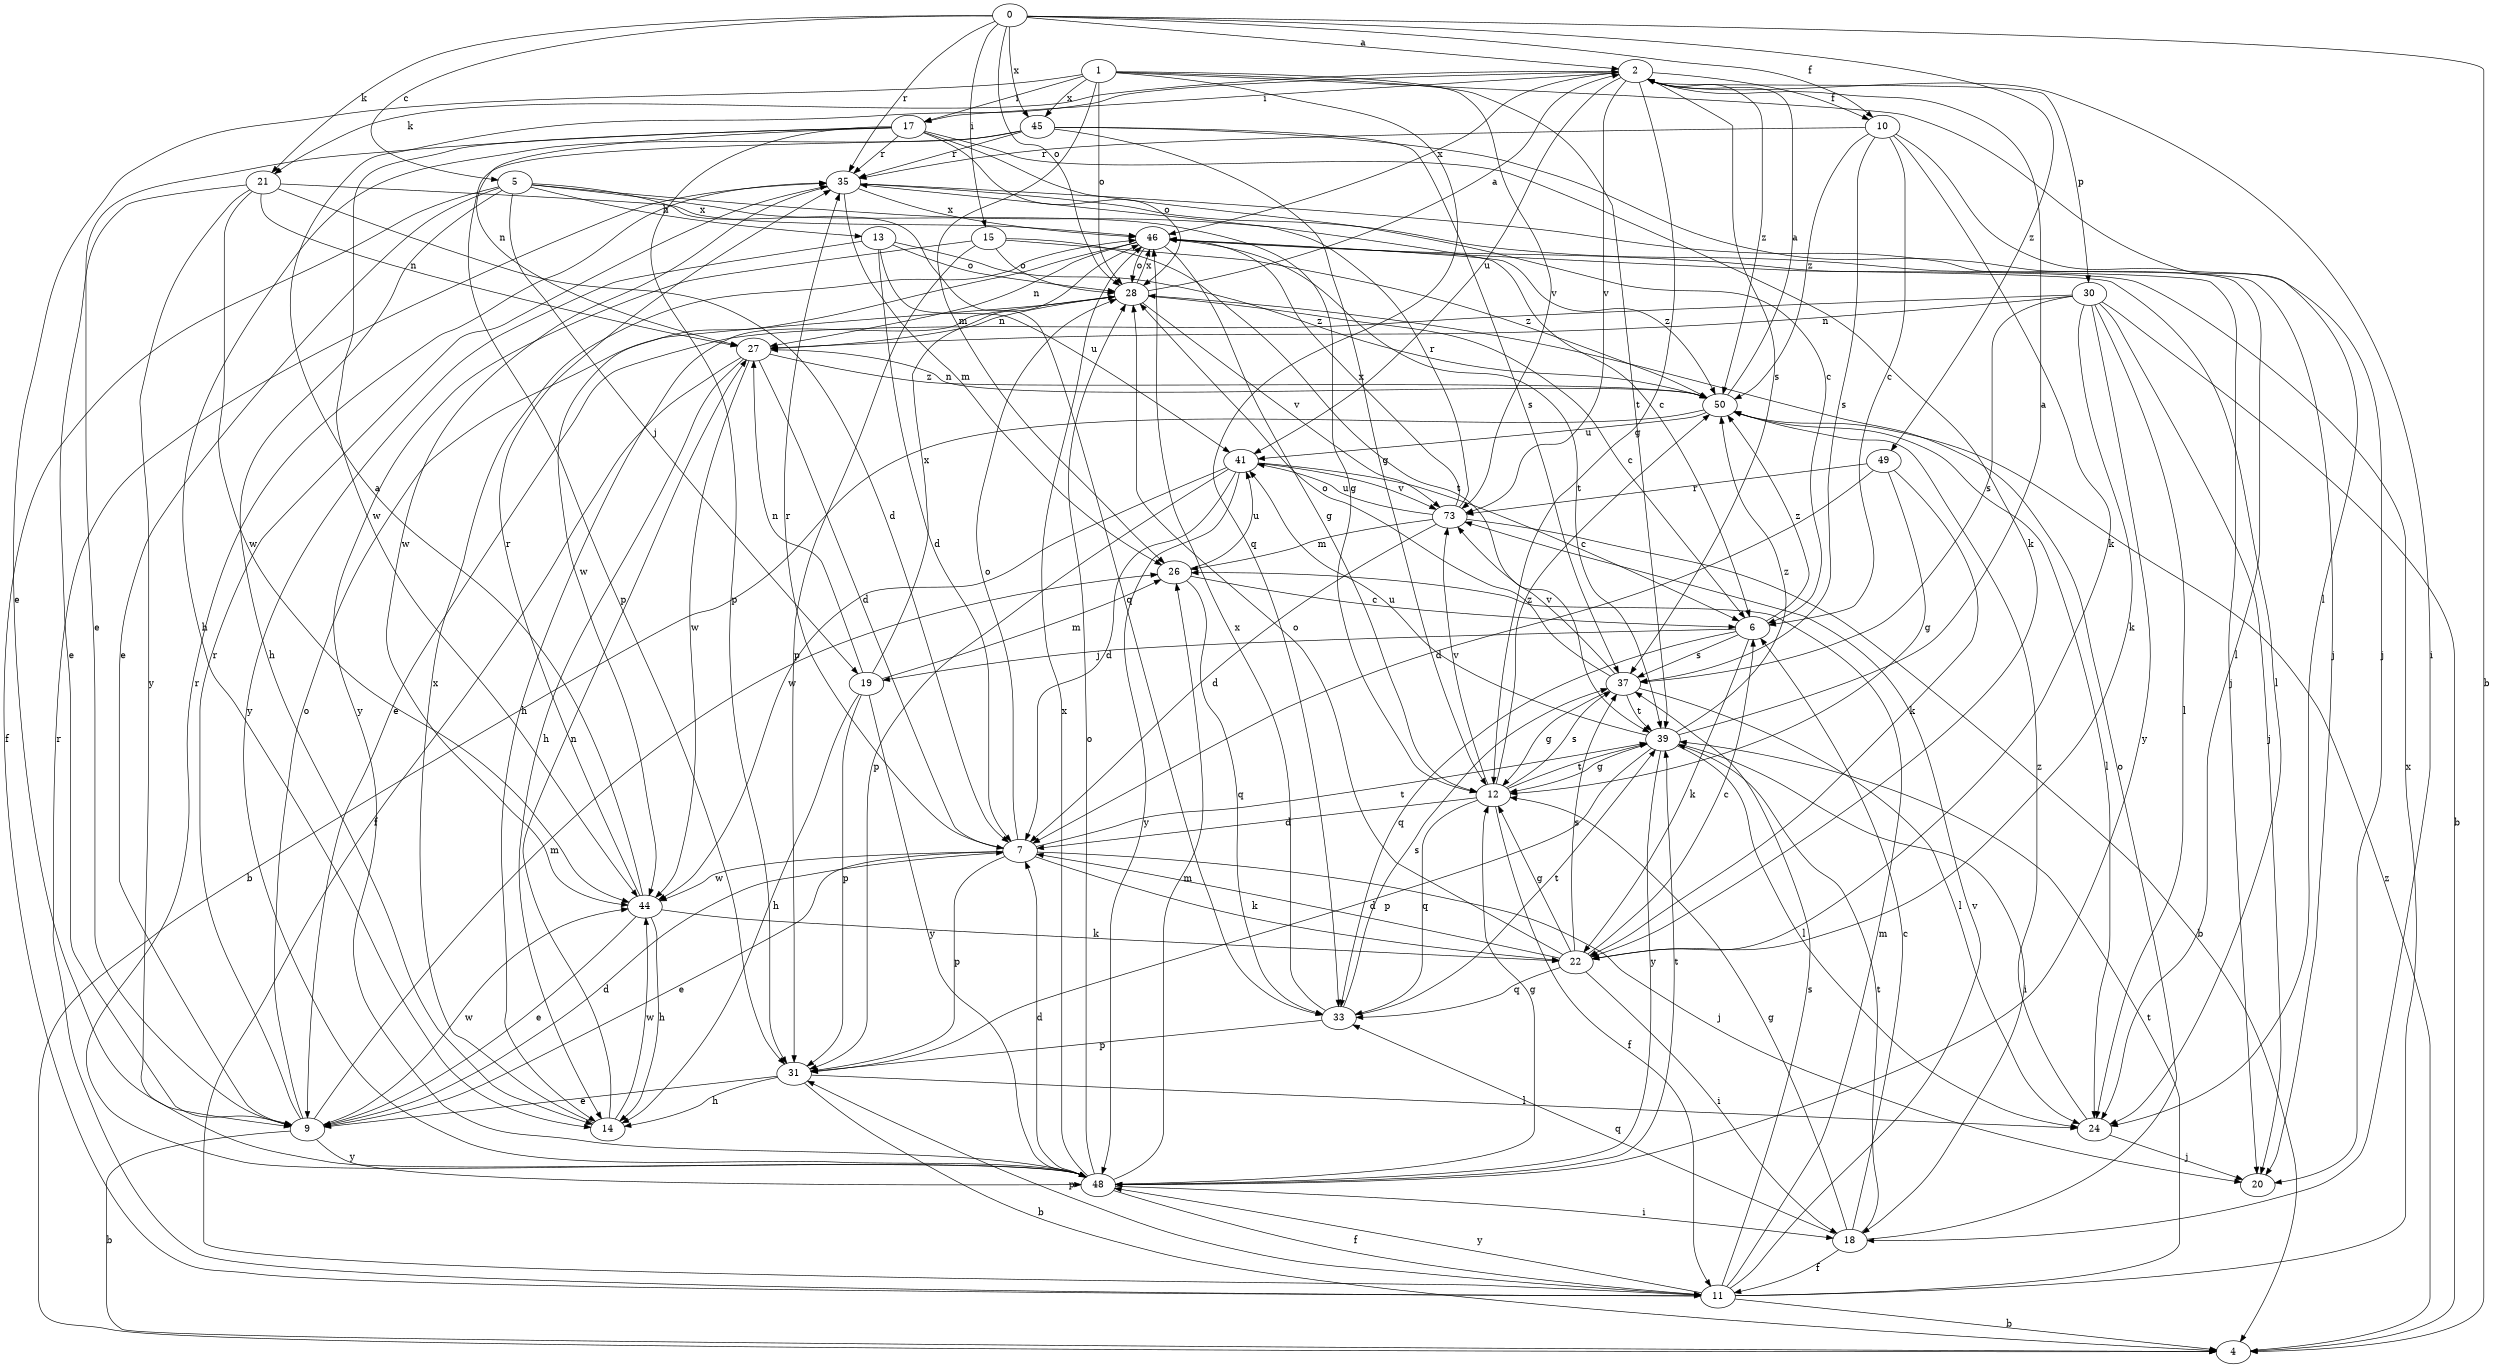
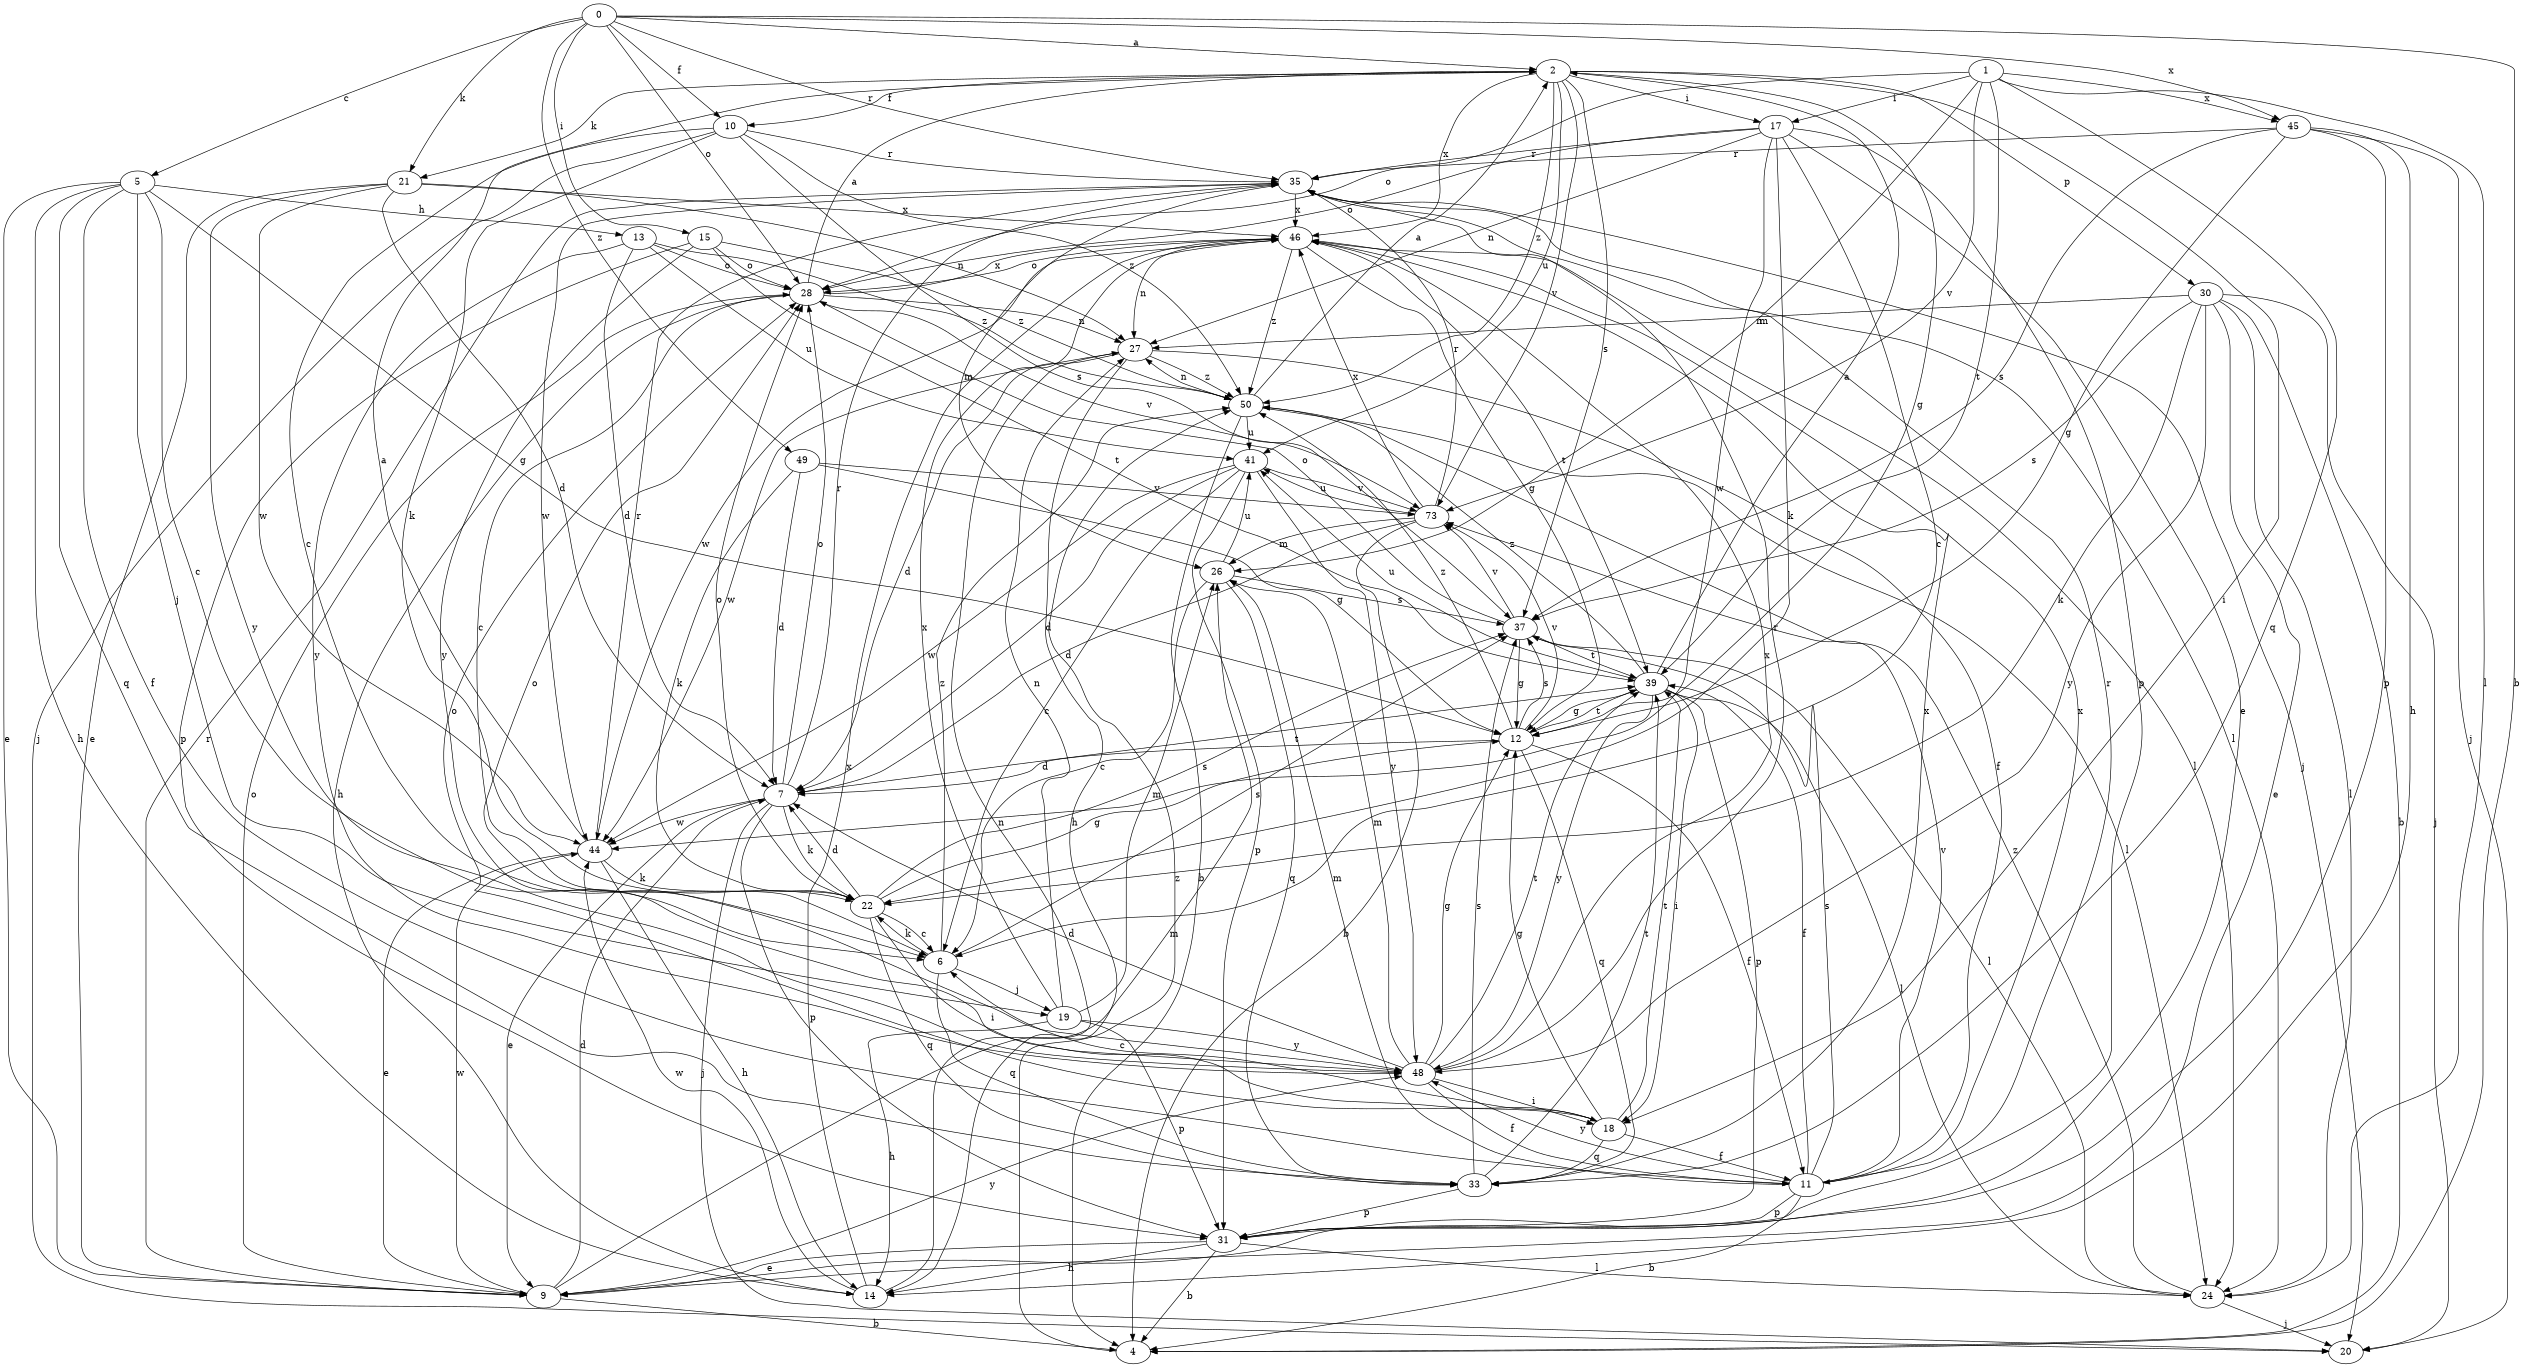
  strict digraph {
    0
    2
    4
    5
    10
    15
    21
    28
    35
    45
    49
    17
    n13 [label=73]
    12
    18
    30
    37
    41
    46
    50
    9
    33
    6
    11
    13
    14
    19
    22
    20
    39
    31
    48
    7
    44
    27
    24
    26
    1
    0 -> 2 [label=a]
    0 -> 4 [label=b]
    0 -> 5 [label=c]
    0 -> 10 [label=f]
    0 -> 15 [label=i]
    0 -> 21 [label=k]
    0 -> 28 [label=o]
    0 -> 35 [label=r]
    0 -> 45 [label=x]
    0 -> 49 [label=z]
    2 -> 10 [label=f]
    2 -> 21 [label=k]
    2 -> 17 [label=i]
    2 -> n13 [label=v]
    2 -> 12 [label=g]
    2 -> 18 [label=i]
    2 -> 30 [label=p]
    2 -> 37 [label=s]
    2 -> 41 [label=u]
    2 -> 46 [label=x]
    2 -> 50 [label=z]
    4 -> 50 [label=z]
    5 -> 12 [label=g]
    5 -> 9 [label=e]
    5 -> 33 [label=q]
    5 -> 6 [label=c]
    5 -> 11 [label=f]
    5 -> 13 [label=h]
    5 -> 14 [label=h]
    5 -> 19 [label=j]
    10 -> 35 [label=r]
    10 -> 37 [label=s]
    10 -> 50 [label=z]
    10 -> 6 [label=c]
    10 -> 22 [label=k]
    10 -> 20 [label=j]
    15 -> 28 [label=o]
    15 -> 50 [label=z]
    15 -> 39 [label=t]
    15 -> 31 [label=p]
    15 -> 48 [label=y]
    21 -> 46 [label=x]
    21 -> 9 [label=e]
    21 -> 48 [label=y]
    21 -> 7 [label=d]
    21 -> 44 [label=w]
    21 -> 27 [label=n]
    28 -> 2 [label=a]
    28 -> n13 [label=v]
    28 -> 46 [label=x]
    28 -> 6 [label=c]
    28 -> 14 [label=h]
    28 -> 27 [label=n]
    35 -> 46 [label=x]
    35 -> 20 [label=j]
    35 -> 44 [label=w]
    35 -> 24 [label=l]
    35 -> 26 [label=m]
    45 -> 35 [label=r]
    45 -> 12 [label=g]
    45 -> 37 [label=s]
    45 -> 14 [label=h]
    45 -> 20 [label=j]
    45 -> 31 [label=p]
-   49 -> n13 [label=r]
+   49 -> n13 [label=v]
    49 -> 12 [label=g]
    49 -> 22 [label=k]
    49 -> 7 [label=d]
    17 -> 28 [label=o]
    17 -> 35 [label=r]
    17 -> 9 [label=e]
    17 -> 6 [label=c]
    17 -> 22 [label=k]
    17 -> 31 [label=p]
    17 -> 44 [label=w]
    17 -> 27 [label=n]
    n13 -> 4 [label=b]
    n13 -> 35 [label=r]
    n13 -> 41 [label=u]
    n13 -> 46 [label=x]
    n13 -> 7 [label=d]
    n13 -> 26 [label=m]
    12 -> n13 [label=v]
    12 -> 37 [label=s]
    12 -> 50 [label=z]
    12 -> 33 [label=q]
    12 -> 11 [label=f]
    12 -> 39 [label=t]
    12 -> 7 [label=d]
    18 -> 28 [label=o]
    18 -> 12 [label=g]
    18 -> 33 [label=q]
    18 -> 6 [label=c]
    18 -> 11 [label=f]
    18 -> 39 [label=t]
    30 -> 4 [label=b]
    30 -> 37 [label=s]
    30 -> 9 [label=e]
    30 -> 22 [label=k]
    30 -> 20 [label=j]
    30 -> 48 [label=y]
    30 -> 27 [label=n]
    30 -> 24 [label=l]
    37 -> 28 [label=o]
    37 -> n13 [label=v]
    37 -> 12 [label=g]
    37 -> 39 [label=t]
    37 -> 24 [label=l]
    41 -> n13 [label=v]
    41 -> 6 [label=c]
    41 -> 31 [label=p]
    41 -> 48 [label=y]
    41 -> 7 [label=d]
    41 -> 44 [label=w]
    46 -> 28 [label=o]
    46 -> 12 [label=g]
    46 -> 50 [label=z]
    46 -> 39 [label=t]
    46 -> 44 [label=w]
    46 -> 27 [label=n]
    46 -> 24 [label=l]
    50 -> 2 [label=a]
    50 -> 4 [label=b]
    50 -> 41 [label=u]
    50 -> 27 [label=n]
    50 -> 24 [label=l]
    9 -> 4 [label=b]
    9 -> 28 [label=o]
    9 -> 35 [label=r]
    9 -> 48 [label=y]
    9 -> 7 [label=d]
    9 -> 44 [label=w]
    9 -> 26 [label=m]
    33 -> 37 [label=s]
    33 -> 46 [label=x]
    33 -> 39 [label=t]
    33 -> 31 [label=p]
    6 -> 37 [label=s]
    6 -> 50 [label=z]
    6 -> 33 [label=q]
    6 -> 19 [label=j]
    6 -> 22 [label=k]
    11 -> 4 [label=b]
    11 -> 35 [label=r]
    11 -> n13 [label=v]
    11 -> 37 [label=s]
    11 -> 46 [label=x]
-   11 -> 39 [label=t]
+   11 -> 39 [label=f]
    11 -> 31 [label=p]
    11 -> 48 [label=y]
    11 -> 26 [label=m]
    13 -> 28 [label=o]
    13 -> 41 [label=u]
    13 -> 50 [label=z]
    13 -> 48 [label=y]
    13 -> 7 [label=d]
    14 -> 46 [label=x]
    14 -> 44 [label=w]
    14 -> 27 [label=n]
    19 -> 46 [label=x]
    19 -> 14 [label=h]
    19 -> 31 [label=p]
    19 -> 48 [label=y]
    19 -> 27 [label=n]
    19 -> 26 [label=m]
    22 -> 28 [label=o]
    22 -> 12 [label=g]
    22 -> 18 [label=i]
    22 -> 37 [label=s]
    22 -> 33 [label=q]
    22 -> 6 [label=c]
    22 -> 7 [label=d]
    39 -> 2 [label=a]
    39 -> 12 [label=g]
    39 -> 18 [label=i]
    39 -> 41 [label=u]
    39 -> 50 [label=z]
    39 -> 31 [label=p]
    39 -> 48 [label=y]
    39 -> 24 [label=l]
    31 -> 4 [label=b]
    31 -> 9 [label=e]
    31 -> 14 [label=h]
    31 -> 24 [label=l]
    48 -> 28 [label=o]
    48 -> 35 [label=r]
    48 -> 12 [label=g]
    48 -> 18 [label=i]
    48 -> 46 [label=x]
    48 -> 11 [label=f]
    48 -> 39 [label=t]
    48 -> 7 [label=d]
    48 -> 26 [label=m]
    7 -> 28 [label=o]
    7 -> 35 [label=r]
    7 -> 9 [label=e]
    7 -> 22 [label=k]
    7 -> 20 [label=j]
    7 -> 39 [label=t]
    7 -> 31 [label=p]
    7 -> 44 [label=w]
    44 -> 2 [label=a]
    44 -> 35 [label=r]
    44 -> 9 [label=e]
    44 -> 14 [label=h]
    44 -> 22 [label=k]
    27 -> 50 [label=z]
    27 -> 11 [label=f]
    27 -> 14 [label=h]
    27 -> 7 [label=d]
    27 -> 44 [label=w]
    24 -> 50 [label=z]
    24 -> 20 [label=j]
+   26 -> 37 [label=s]
    26 -> 41 [label=u]
    26 -> 33 [label=q]
    26 -> 6 [label=c]
    1 -> 28 [label=o]
    1 -> 45 [label=x]
    1 -> 17 [label=i]
    1 -> n13 [label=v]
-   1 -> 9 [label=e]
    1 -> 33 [label=q]
    1 -> 39 [label=t]
    1 -> 24 [label=l]
    1 -> 26 [label=m]
  }
